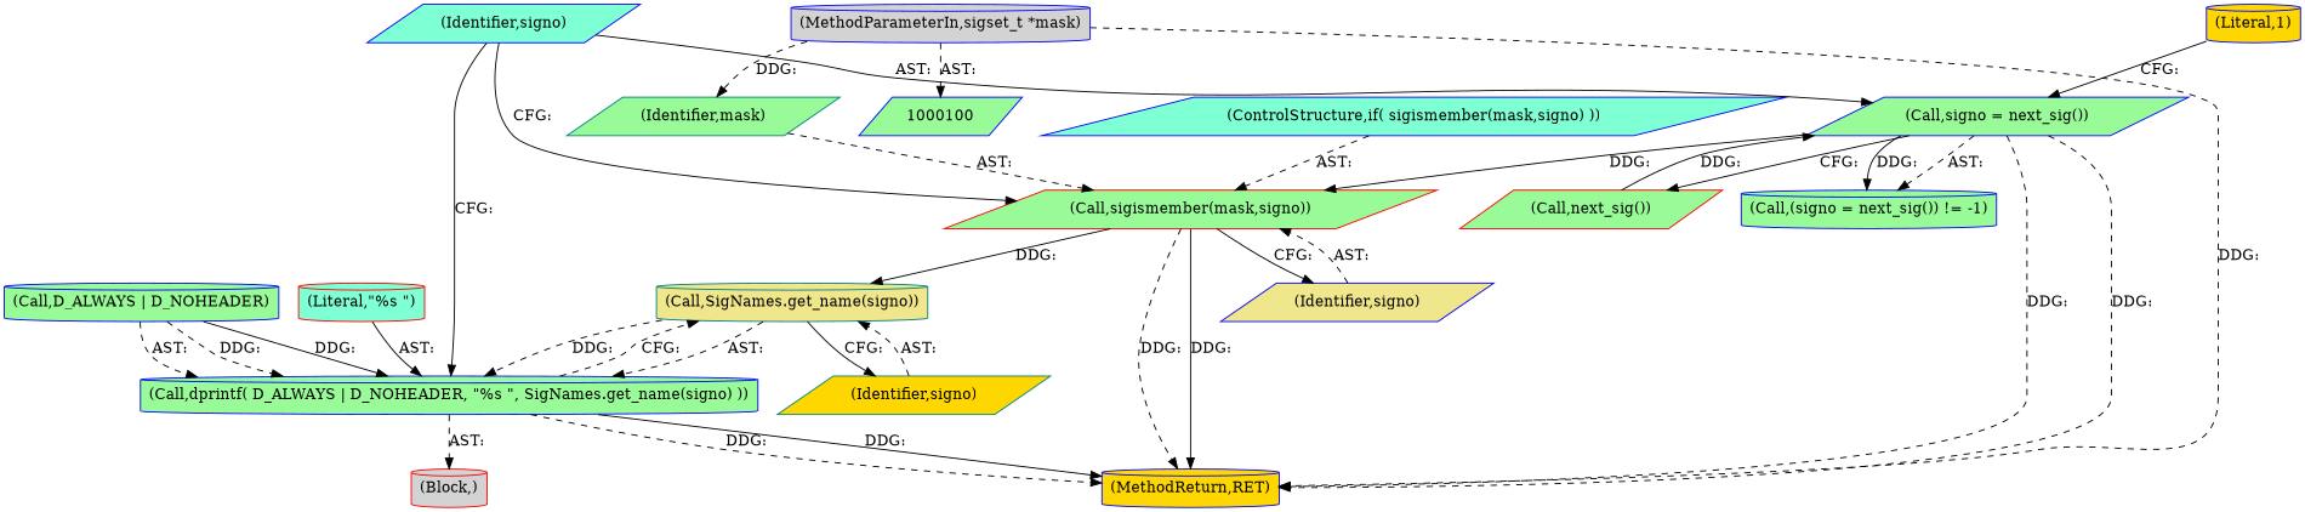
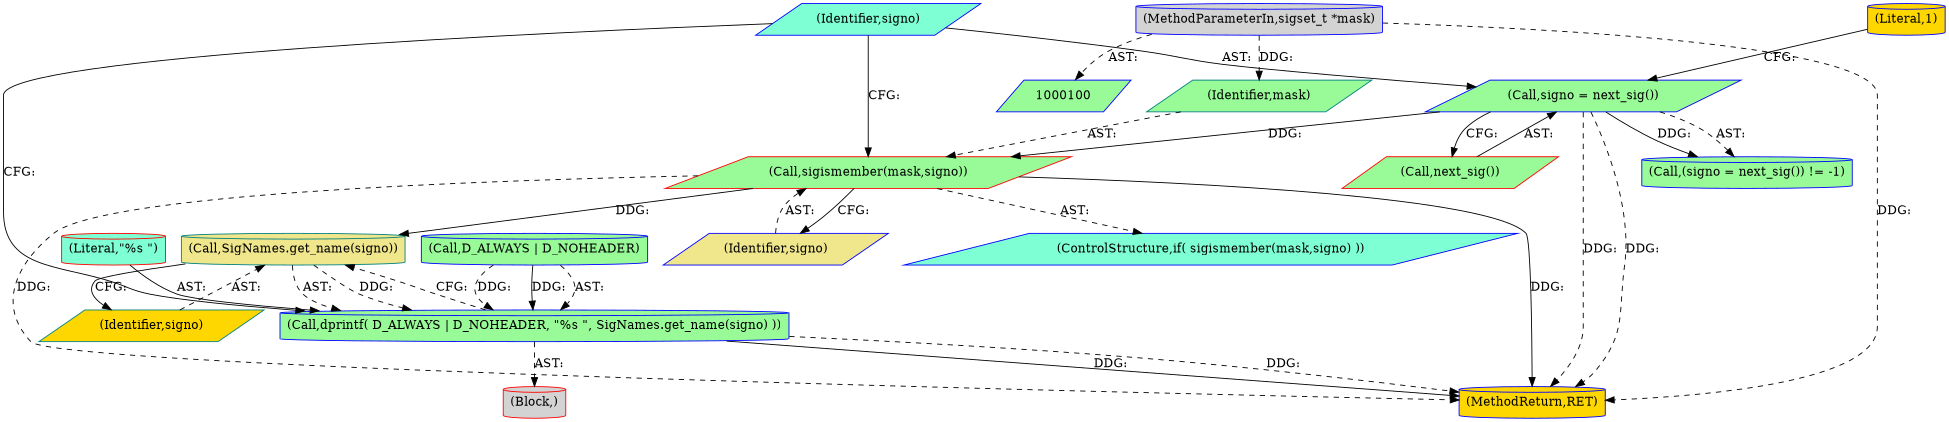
  digraph {
    node [color=blue fillcolor=palegreen shape=parallelogram style=filled]
    edge [style=dashed]
    n1 [color=red label="(Call,sigismember(mask,signo))"]
    n2 [color=teal fillcolor=khaki label="(Call,SigNames.get_name(signo))" shape=cylinder]
    n3 [fillcolor=khaki label="(Identifier,signo)"]
    n4 [fillcolor=gold label="(MethodReturn,RET)" shape=cylinder]
    n5 [fillcolor=aquamarine label="(ControlStructure,if( sigismember(mask,signo) ))"]
    n6 [label="(Call,dprintf( D_ALWAYS | D_NOHEADER, \"%s \", SigNames.get_name(signo) ))" shape=cylinder]
    n7 [color=teal fillcolor=gold label="(Identifier,signo)"]
    n8 [fillcolor=lightgrey label="(MethodParameterIn,sigset_t *mask)" shape=cylinder]
    1000100
    n10 [color=teal label="(Identifier,mask)"]
    n11 [label="(Call,signo = next_sig())"]
    n12 [color=red label="(Call,next_sig())"]
    n13 [label="(Call,(signo = next_sig()) != -1)" shape=cylinder]
    n14 [color=red fillcolor=lightgrey label="(Block,)" shape=cylinder]
    n15 [fillcolor=aquamarine label="(Identifier,signo)"]
    n16 [color=red fillcolor=aquamarine label="(Literal,\"%s \")" shape=cylinder]
    n17 [label="(Call,D_ALWAYS | D_NOHEADER)" shape=cylinder]
    n18 [fillcolor=gold label="(Literal,1)" shape=cylinder]
    n1 -> n2 [label="DDG: " style=solid]
    n1 -> n3 [label="CFG: " style=solid]
    n1 -> n4 [label="DDG: " style=solid]
    n1 -> n4 [label="DDG: "]
-   n5 -> n1 [label="AST: "]
+   n1 -> n5 [label="AST: "]
    n2 -> n6 [label="AST: "]
    n2 -> n6 [label="DDG: "]
    n2 -> n7 [label="CFG: " style=solid]
    n3 -> n1 [label="AST: "]
    n6 -> n2 [label="CFG: "]
    n6 -> n4 [label="DDG: " style=solid]
    n6 -> n4 [label="DDG: "]
    n6 -> n14 [label="AST: "]
    n7 -> n2 [label="AST: "]
    n8 -> n4 [label="DDG: "]
    n8 -> 1000100 [label="AST: "]
    n8 -> n10 [label="DDG: "]
    n10 -> n1 [label="AST: "]
    n11 -> n1 [label="DDG: " style=solid]
    n11 -> n4 [label="DDG: "]
    n11 -> n4 [label="DDG: "]
    n11 -> n12 [label="CFG: " style=solid]
    n11 -> n13 [label="AST: "]
    n11 -> n13 [label="DDG: " style=solid]
-   n12 -> n11 [label="DDG: " style=solid]
+   n12 -> n11 [label="AST: " style=solid]
    n15 -> n1 [label="CFG: " style=solid]
    n15 -> n6 [label="CFG: " style=solid]
    n15 -> n11 [label="AST: " style=solid]
    n16 -> n6 [label="AST: " style=solid]
    n17 -> n6 [label="AST: "]
    n17 -> n6 [label="DDG: "]
    n17 -> n6 [label="DDG: " style=solid]
    n18 -> n11 [label="CFG: " style=solid]
  }
